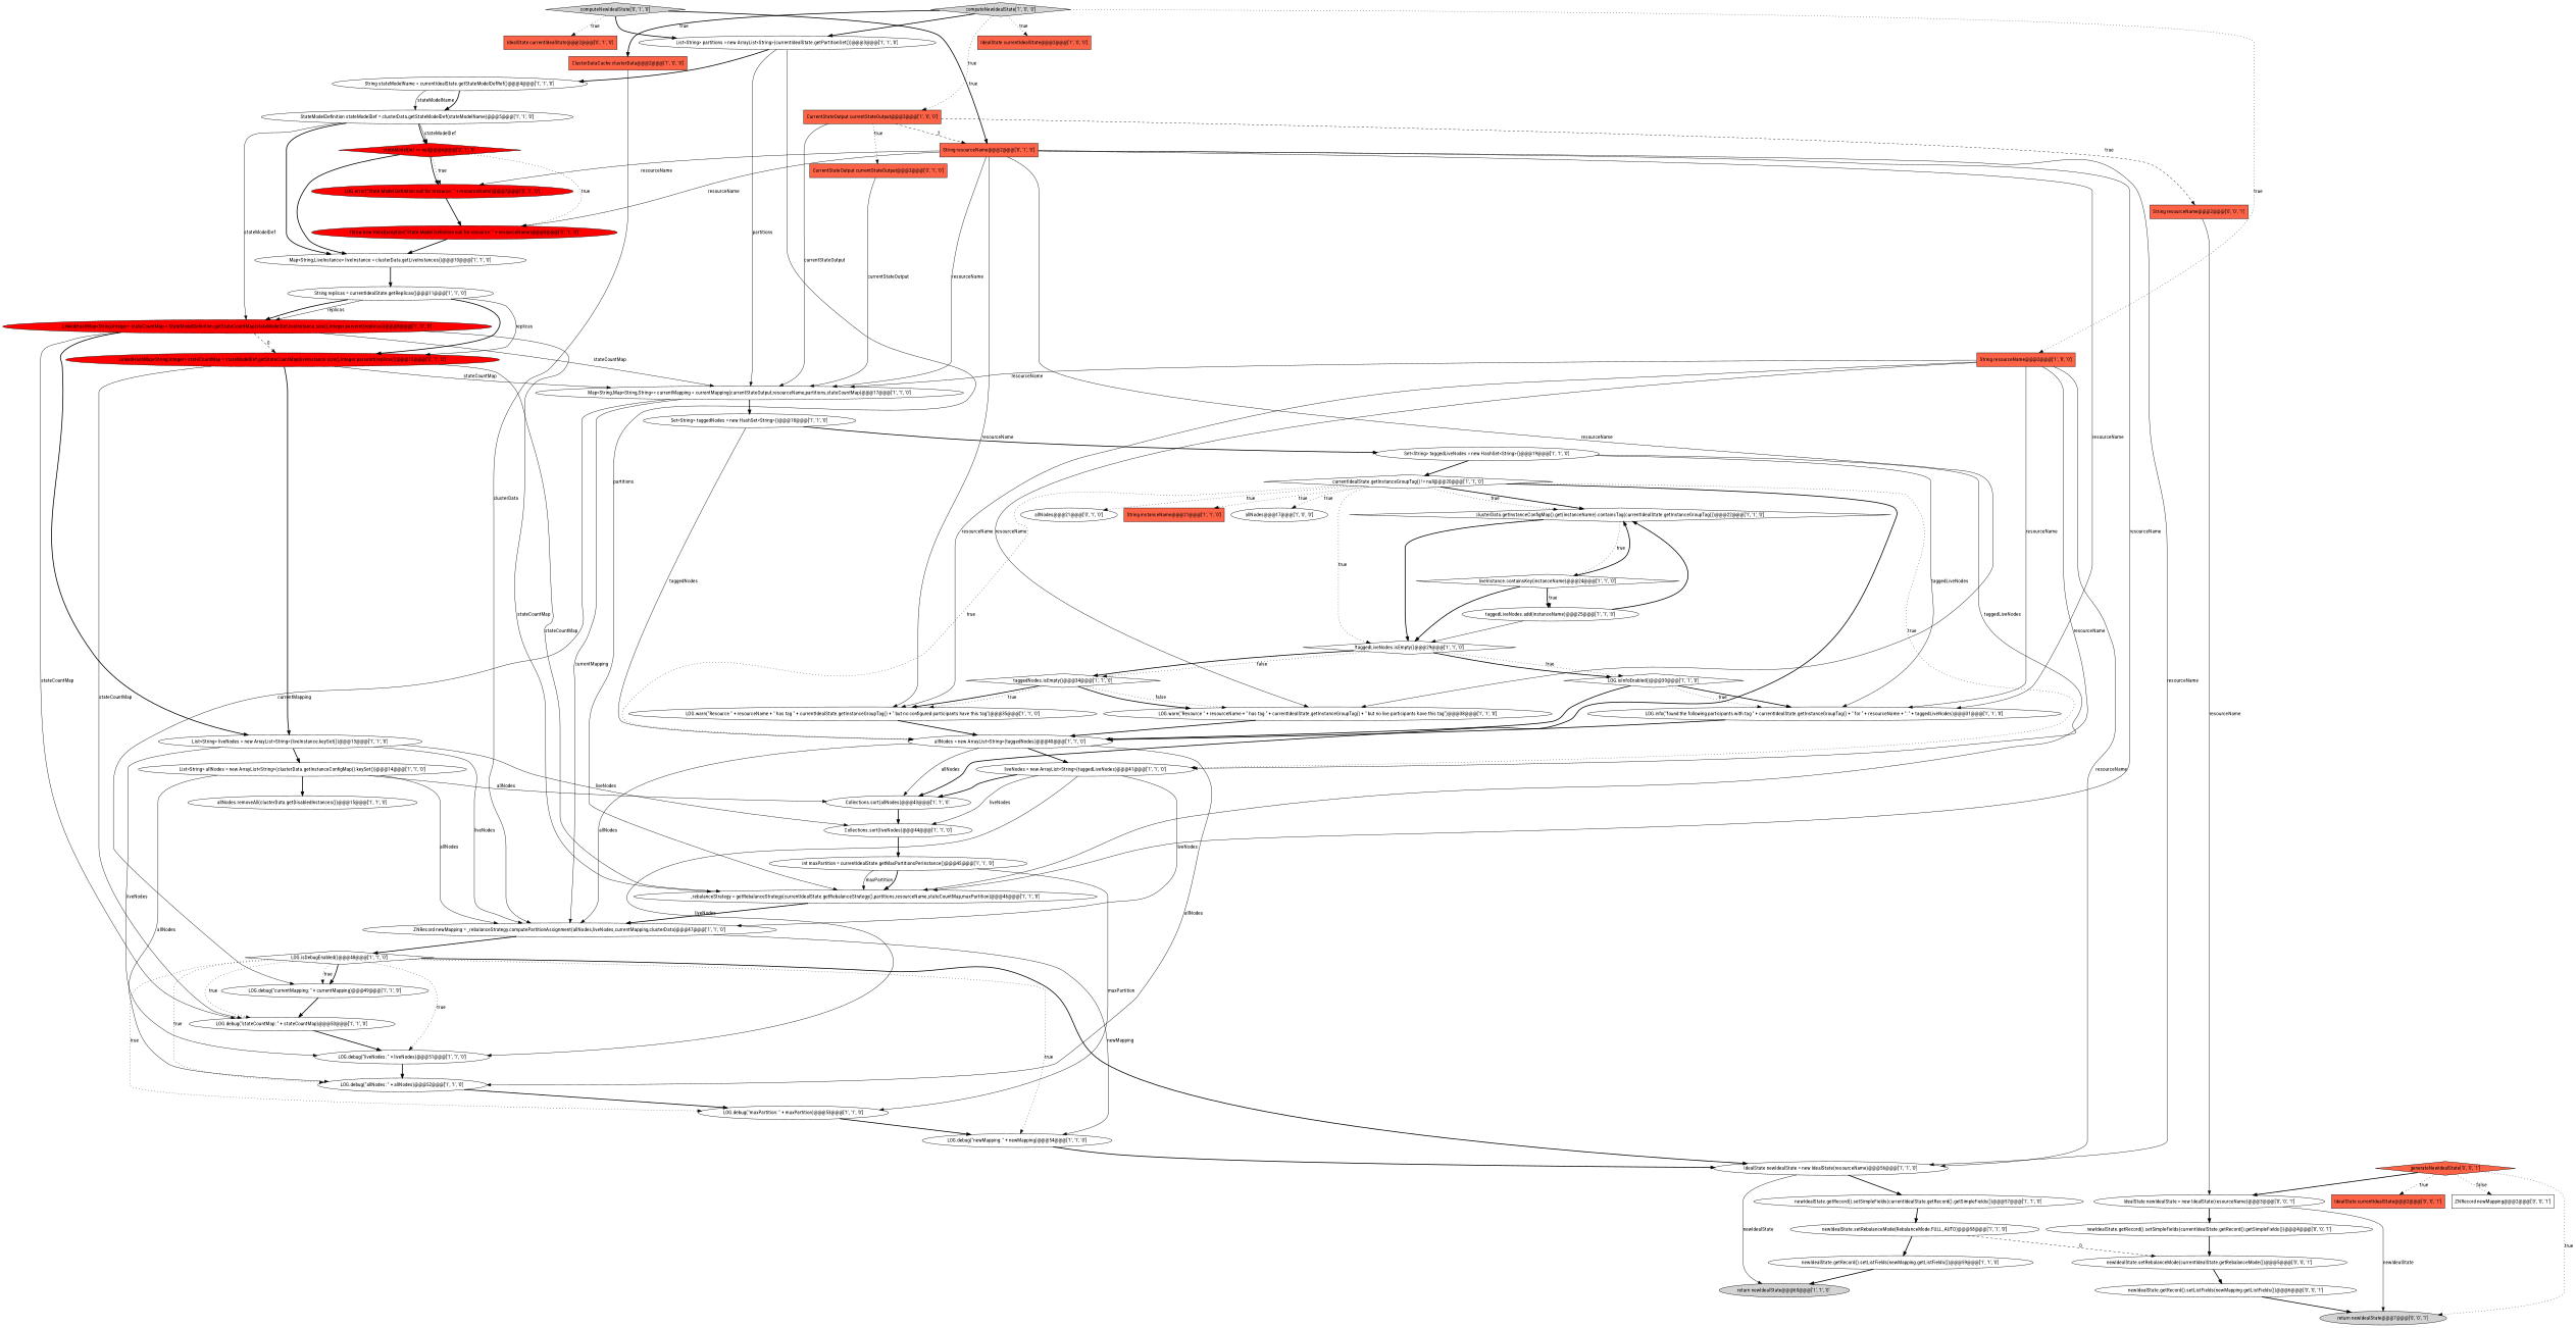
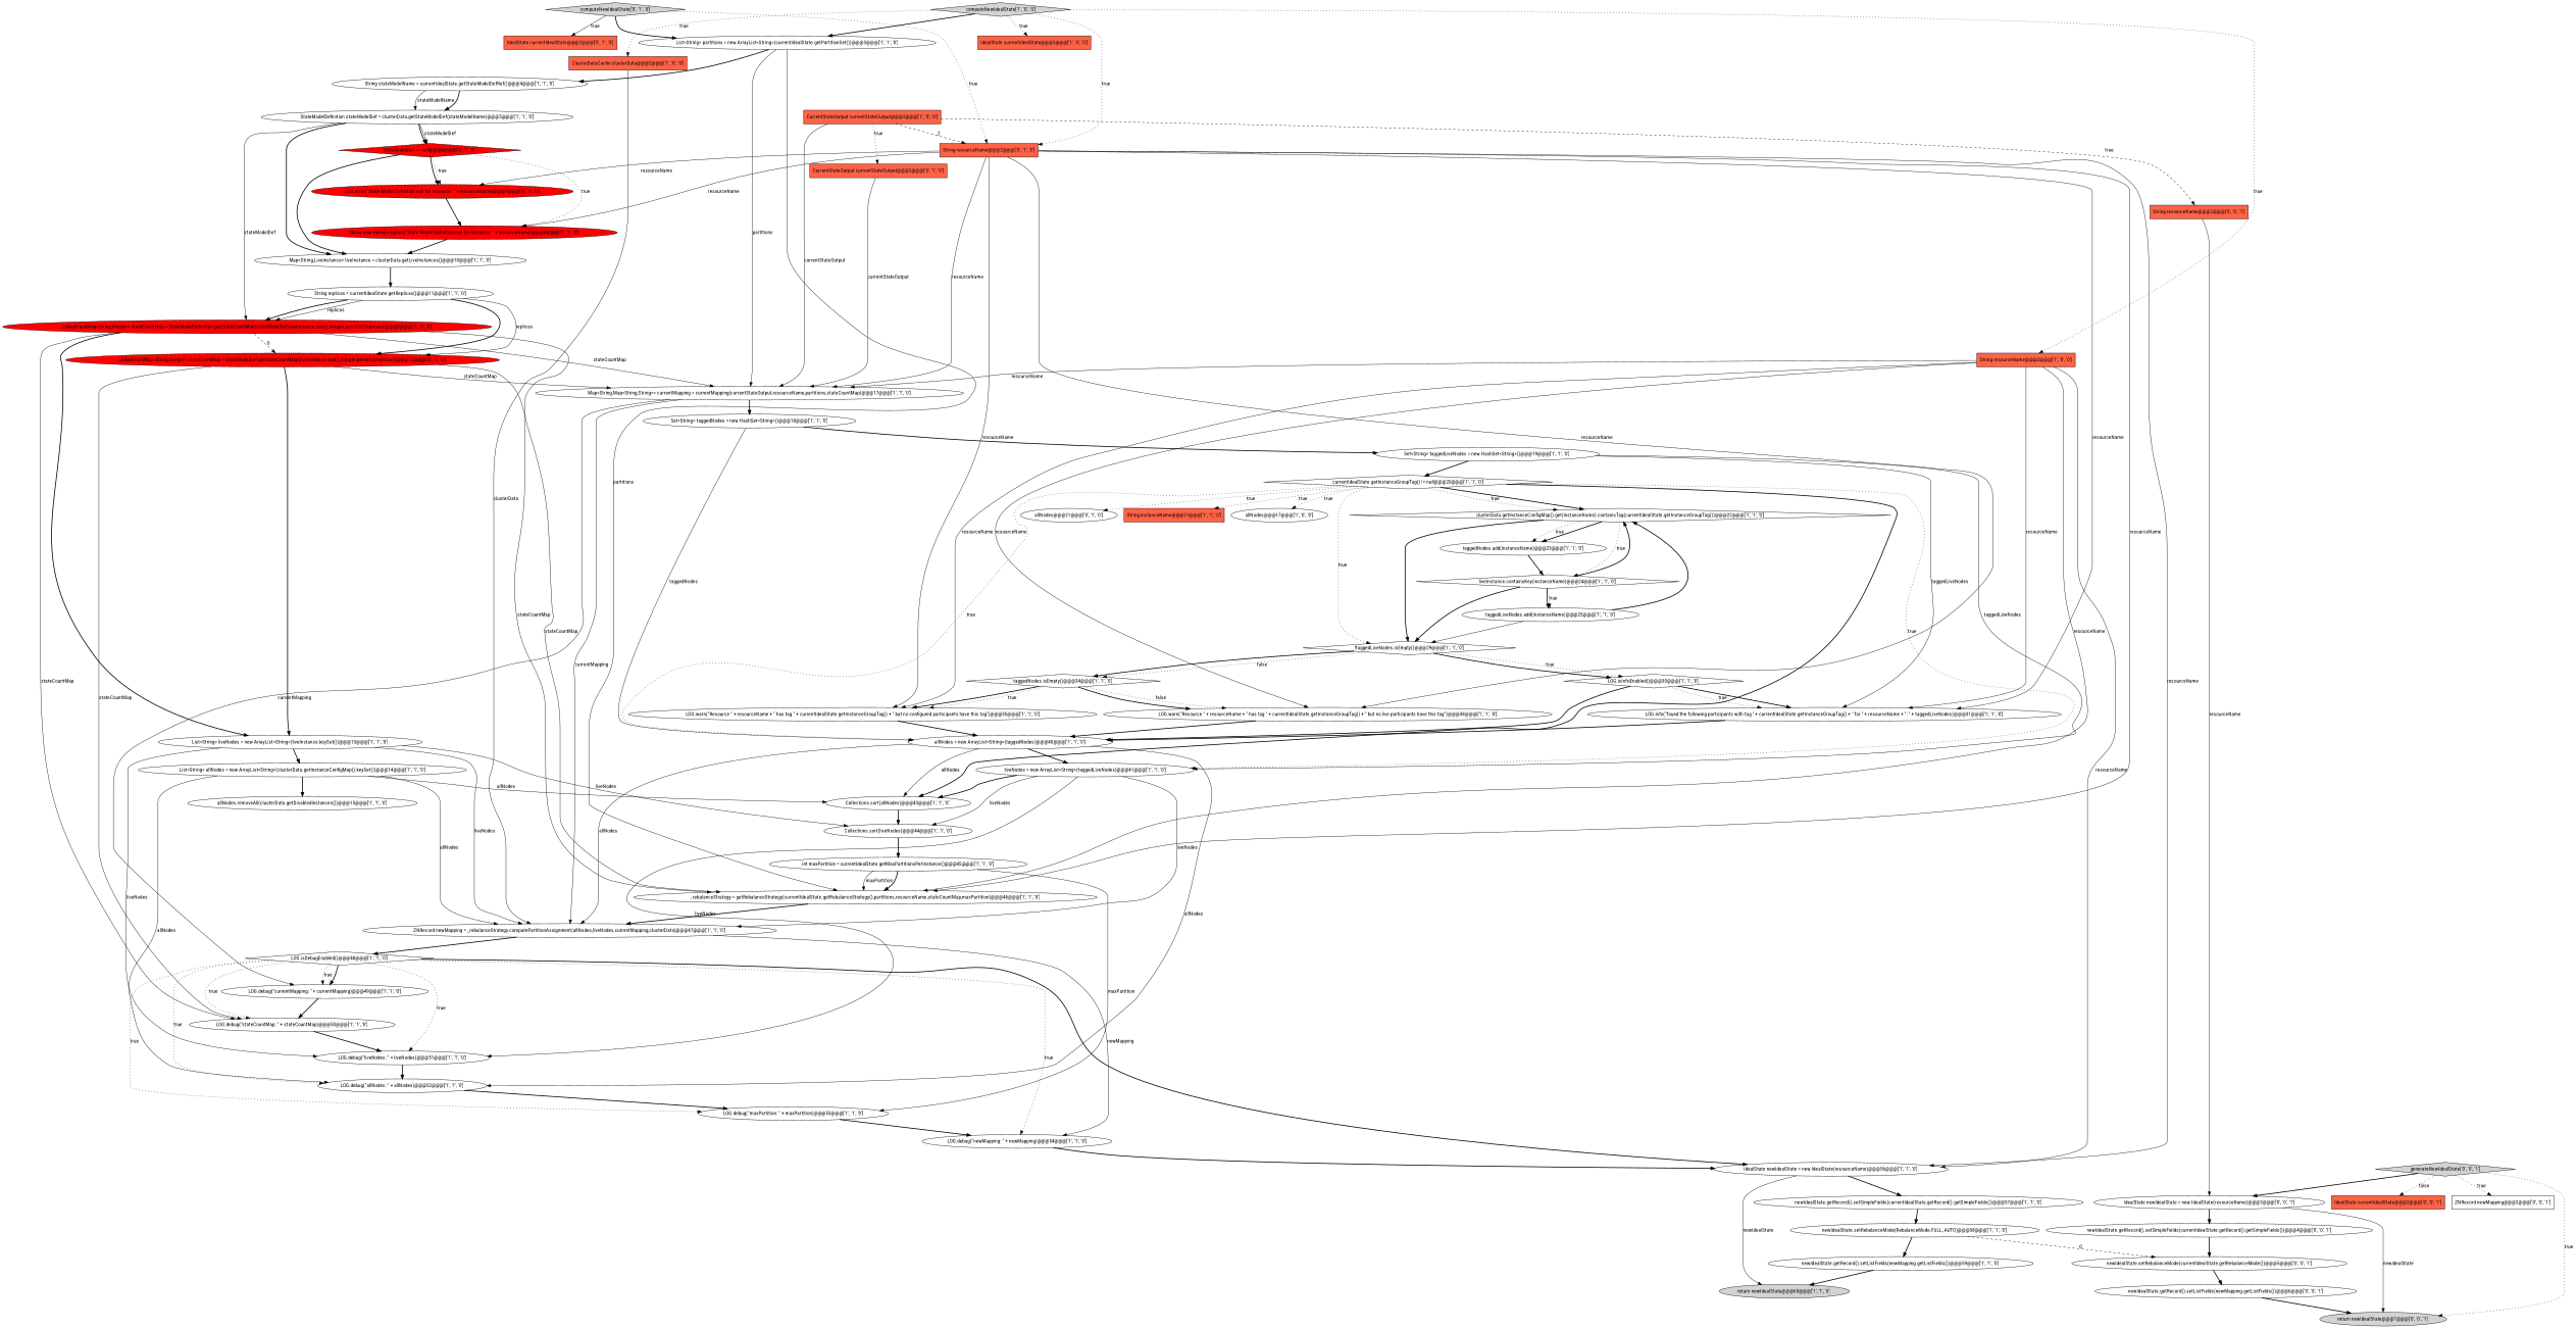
  digraph {
    fontname="Roboto Condensed"
    node [fillcolor=white fontname="Roboto Condensed" shape=ellipse style=filled]
    edge [fontname="Roboto Condensed" style=bold]
    n1 [label="String replicas = currentIdealState.getReplicas()@@@11@@@['1', '1', '0']"]
    n2 [fillcolor=red label="LinkedHashMap<String,Integer> stateCountMap = stateModelDef.getStateCountMap(liveInstance.size(),Integer.parseInt(replicas))@@@12@@@['0', '1', '0']"]
    n3 [fillcolor=red label="LinkedHashMap<String,Integer> stateCountMap = StateModelDefinition.getStateCountMap(stateModelDef,liveInstance.size(),Integer.parseInt(replicas))@@@8@@@['1', '0', '0']"]
    n4 [label="LOG.debug(\"stateCountMap: \" + stateCountMap)@@@50@@@['1', '1', '0']"]
    n5 [label="List<String> liveNodes = new ArrayList<String>(liveInstance.keySet())@@@13@@@['1', '1', '0']"]
    n6 [label="_rebalanceStrategy = getRebalanceStrategy(currentIdealState.getRebalanceStrategy(),partitions,resourceName,stateCountMap,maxPartition)@@@46@@@['1', '1', '0']"]
    n7 [label="Map<String,Map<String,String>> currentMapping = currentMapping(currentStateOutput,resourceName,partitions,stateCountMap)@@@17@@@['1', '1', '0']"]
    n8 [label="ZNRecord newMapping = _rebalanceStrategy.computePartitionAssignment(allNodes,liveNodes,currentMapping,clusterData)@@@47@@@['1', '1', '0']"]
    n9 [label="LOG.isDebugEnabled()@@@48@@@['1', '1', '0']" shape=diamond]
    n10 [label="LOG.debug(\"newMapping: \" + newMapping)@@@54@@@['1', '1', '0']"]
    n11 [label="LOG.debug(\"liveNodes: \" + liveNodes)@@@51@@@['1', '1', '0']"]
    n12 [label="LOG.debug(\"allNodes: \" + allNodes)@@@52@@@['1', '1', '0']"]
    n13 [label="LOG.debug(\"maxPartition: \" + maxPartition)@@@53@@@['1', '1', '0']"]
    n14 [label="LOG.debug(\"currentMapping: \" + currentMapping)@@@49@@@['1', '1', '0']"]
    n15 [label="IdealState newIdealState = new IdealState(resourceName)@@@56@@@['1', '1', '0']"]
    n16 [fillcolor=lightgray label="return newIdealState@@@60@@@['1', '1', '0']"]
    n17 [label="newIdealState.getRecord().setSimpleFields(currentIdealState.getRecord().getSimpleFields())@@@57@@@['1', '1', '0']"]
    n18 [label="String stateModelName = currentIdealState.getStateModelDefRef()@@@4@@@['1', '1', '0']"]
    n19 [label="StateModelDefinition stateModelDef = clusterData.getStateModelDef(stateModelName)@@@5@@@['1', '1', '0']"]
    n20 [label="Map<String,LiveInstance> liveInstance = clusterData.getLiveInstances()@@@10@@@['1', '1', '0']"]
    n21 [fillcolor=red label="stateModelDef == null@@@6@@@['0', '1', '0']" shape=diamond]
    n22 [fillcolor=lightgray label="computeNewIdealState['0', '1', '0']" shape=diamond]
    n23 [fillcolor=tomato label="IdealState currentIdealState@@@2@@@['0', '1', '0']" shape=box]
    n24 [label="List<String> partitions = new ArrayList<String>(currentIdealState.getPartitionSet())@@@3@@@['1', '1', '0']"]
    n25 [fillcolor=tomato label="String resourceName@@@2@@@['0', '1', '0']" shape=box]
    n26 [fillcolor=red label="throw new HelixException(\"State Model Definition null for resource: \" + resourceName)@@@8@@@['0', '1', '0']"]
    n27 [label="LOG.warn(\"Resource \" + resourceName + \" has tag \" + currentIdealState.getInstanceGroupTag() + \" but no live participants have this tag\")@@@38@@@['1', '1', '0']"]
    n28 [label="LOG.warn(\"Resource \" + resourceName + \" has tag \" + currentIdealState.getInstanceGroupTag() + \" but no configured participants have this tag\")@@@35@@@['1', '1', '0']"]
    n29 [label="LOG.info(\"found the following participants with tag \" + currentIdealState.getInstanceGroupTag() + \" for \" + resourceName + \": \" + taggedLiveNodes)@@@31@@@['1', '1', '0']"]
    n30 [fillcolor=red label="LOG.error(\"State Model Definition null for resource: \" + resourceName)@@@7@@@['0', '1', '0']"]
    n31 [fillcolor=tomato label="CurrentStateOutput currentStateOutput@@@2@@@['0', '1', '0']" shape=box]
    n32 [label="allNodes = new ArrayList<String>(taggedNodes)@@@40@@@['1', '1', '0']"]
    n33 [label="liveNodes = new ArrayList<String>(taggedLiveNodes)@@@41@@@['1', '1', '0']"]
    n34 [label="Collections.sort(allNodes)@@@43@@@['1', '1', '0']"]
    n35 [label="Collections.sort(liveNodes)@@@44@@@['1', '1', '0']"]
    n36 [label="newIdealState.getRecord().setListFields(newMapping.getListFields())@@@59@@@['1', '1', '0']"]
    n37 [label="List<String> allNodes = new ArrayList<String>(clusterData.getInstanceConfigMap().keySet())@@@14@@@['1', '1', '0']"]
    n38 [label="Set<String> taggedNodes = new HashSet<String>()@@@18@@@['1', '1', '0']"]
    n39 [label="allNodes@@@17@@@['1', '0', '0']"]
    n40 [fillcolor=lightgray label="computeNewIdealState['1', '0', '0']" shape=diamond]
    n41 [fillcolor=tomato label="String resourceName@@@2@@@['1', '0', '0']" shape=box]
    n42 [fillcolor=tomato label="ClusterDataCache clusterData@@@2@@@['1', '0', '0']" shape=box]
    n43 [fillcolor=tomato label="IdealState currentIdealState@@@2@@@['1', '0', '0']" shape=box]
    n44 [fillcolor=tomato label="CurrentStateOutput currentStateOutput@@@2@@@['1', '0', '0']" shape=box]
    n45 [fillcolor=tomato label="String resourceName@@@2@@@['0', '0', '1']" shape=box]
    n46 [label="newIdealState.getRecord().setSimpleFields(currentIdealState.getRecord().getSimpleFields())@@@4@@@['0', '0', '1']"]
    n47 [label="newIdealState.setRebalanceMode(currentIdealState.getRebalanceMode())@@@5@@@['0', '0', '1']"]
    n48 [label="newIdealState.getRecord().setListFields(newMapping.getListFields())@@@6@@@['0', '0', '1']"]
    n49 [label="allNodes.removeAll(clusterData.getDisabledInstances())@@@15@@@['1', '1', '0']"]
    n50 [label="int maxPartition = currentIdealState.getMaxPartitionsPerInstance()@@@45@@@['1', '1', '0']"]
    n51 [label="currentIdealState.getInstanceGroupTag() != null@@@20@@@['1', '1', '0']" shape=diamond]
    n52 [label="clusterData.getInstanceConfigMap().get(instanceName).containsTag(currentIdealState.getInstanceGroupTag())@@@22@@@['1', '1', '0']" shape=diamond]
    n53 [label="!taggedLiveNodes.isEmpty()@@@29@@@['1', '1', '0']" shape=diamond]
    n54 [label="allNodes@@@21@@@['0', '1', '0']"]
    n55 [fillcolor=tomato label="String instanceName@@@21@@@['1', '1', '0']" shape=box]
+   n56 [label="taggedNodes.add(instanceName)@@@23@@@['1', '1', '0']"]
    n57 [label="liveInstance.containsKey(instanceName)@@@24@@@['1', '1', '0']" shape=diamond]
    n58 [label="taggedNodes.isEmpty()@@@34@@@['1', '1', '0']" shape=diamond]
    n59 [label="LOG.isInfoEnabled()@@@30@@@['1', '1', '0']" shape=diamond]
    n60 [label="taggedLiveNodes.add(instanceName)@@@25@@@['1', '1', '0']"]
    n61 [label="ZNRecord newMapping@@@2@@@['0', '0', '1']" shape=box]
    n62 [fillcolor=lightgray label="return newIdealState@@@7@@@['0', '0', '1']"]
    n63 [label="IdealState newIdealState = new IdealState(resourceName)@@@3@@@['0', '0', '1']"]
    n64 [label="Set<String> taggedLiveNodes = new HashSet<String>()@@@19@@@['1', '1', '0']"]
    n65 [fillcolor=tomato label="IdealState currentIdealState@@@2@@@['0', '0', '1']" shape=box]
-   n66 [fillcolor=tomato label="generateNewIdealState['0', '0', '1']" shape=diamond]
+   n66 [fillcolor=lightgray label="generateNewIdealState['0', '0', '1']" shape=diamond]
    n67 [label="newIdealState.setRebalanceMode(RebalanceMode.FULL_AUTO)@@@58@@@['1', '1', '0']"]
    n1 -> n2 [label=replicas style=solid]
    n1 -> n2
    n1 -> n3 [label=replicas style=solid]
    n1 -> n3
    n2 -> n4 [label=stateCountMap style=solid]
    n2 -> n5
    n2 -> n6 [label=stateCountMap style=solid]
    n2 -> n7 [label=stateCountMap style=solid]
    n3 -> n2 [label=0 style=dashed]
    n3 -> n4 [label=stateCountMap style=solid]
    n3 -> n5
    n3 -> n6 [label=stateCountMap style=solid]
    n3 -> n7 [label=stateCountMap style=solid]
    n4 -> n11
    n5 -> n8 [label=liveNodes style=solid]
    n5 -> n11 [label=liveNodes style=solid]
    n5 -> n35 [label=liveNodes style=solid]
    n5 -> n37
    n6 -> n8
    n7 -> n8 [label=currentMapping style=solid]
    n7 -> n14 [label=currentMapping style=solid]
    n7 -> n38
    n8 -> n9
    n8 -> n10 [label=newMapping style=solid]
    n9 -> n4 [label=true style=dotted]
    n9 -> n10 [label=true style=dotted]
    n9 -> n11 [label=true style=dotted]
    n9 -> n12 [label=true style=dotted]
    n9 -> n13 [label=true style=dotted]
    n9 -> n14
    n9 -> n14 [label=true style=dotted]
    n9 -> n15
    n10 -> n15
    n11 -> n12
    n12 -> n13
    n13 -> n10
    n14 -> n4
    n15 -> n16 [label=newIdealState style=solid]
    n15 -> n17
    n17 -> n67
    n18 -> n19 [label=stateModelName style=solid]
    n18 -> n19
    n19 -> n3 [label=stateModelDef style=solid]
    n19 -> n20
    n19 -> n21 [label=stateModelDef style=solid]
    n19 -> n21
    n20 -> n1
    n21 -> n20
    n21 -> n26 [label=true style=dotted]
    n21 -> n30 [label=true style=dotted]
    n21 -> n30
-   n22 -> n23 [label=true style=dotted]
+   n22 -> n23 [label=true style=solid]
    n22 -> n24
-   n22 -> n25 [label=true]
+   n22 -> n25 [label=true style=dotted]
    n24 -> n6 [label=partitions style=solid]
    n24 -> n7 [label=partitions style=solid]
    n24 -> n18
    n25 -> n6 [label=resourceName style=solid]
    n25 -> n7 [label=resourceName style=solid]
    n25 -> n15 [label=resourceName style=solid]
    n25 -> n26 [label=resourceName style=solid]
    n25 -> n27 [label=resourceName style=solid]
    n25 -> n28 [label=resourceName style=solid]
    n25 -> n29 [label=resourceName style=solid]
    n25 -> n30 [label=resourceName style=solid]
    n26 -> n20
    n27 -> n32
    n28 -> n32
    n29 -> n32
    n30 -> n26
    n31 -> n7 [label=currentStateOutput style=solid]
    n32 -> n8 [label=allNodes style=solid]
    n32 -> n12 [label=allNodes style=solid]
    n32 -> n33
    n32 -> n34 [label=allNodes style=solid]
    n33 -> n8 [label=liveNodes style=solid]
    n33 -> n11 [label=liveNodes style=solid]
    n33 -> n34
    n33 -> n35 [label=liveNodes style=solid]
    n34 -> n35
    n35 -> n50
    n36 -> n16
    n37 -> n8 [label=allNodes style=solid]
    n37 -> n12 [label=allNodes style=solid]
    n37 -> n34 [label=allNodes style=solid]
    n37 -> n49
    n38 -> n32 [label=taggedNodes style=solid]
    n38 -> n64
    n40 -> n24
    n40 -> n41 [label=true style=dotted]
-   n40 -> n42 [label=true]
+   n40 -> n42 [label=true style=dotted]
    n40 -> n43 [label=true style=dotted]
-   n40 -> n44 [label=true style=dotted]
+   n40 -> n25 [label=true style=dotted]
    n41 -> n6 [label=resourceName style=solid]
    n41 -> n7 [label=resourceName style=solid]
    n41 -> n15 [label=resourceName style=solid]
    n41 -> n27 [label=resourceName style=solid]
    n41 -> n28 [label=resourceName style=solid]
    n41 -> n29 [label=resourceName style=solid]
    n42 -> n8 [label=clusterData style=solid]
    n44 -> n7 [label=currentStateOutput style=solid]
    n44 -> n25 [label=2 style=dashed]
    n44 -> n31 [label=true style=dotted]
    n44 -> n45 [label=true style=dashed]
    n45 -> n63 [label=resourceName style=solid]
    n46 -> n47
    n47 -> n48
    n48 -> n62
    n50 -> n6 [label=maxPartition style=solid]
    n50 -> n6
    n50 -> n13 [label=maxPartition style=solid]
    n51 -> n32 [label=true style=dotted]
    n51 -> n33 [label=true style=dotted]
    n51 -> n34
    n51 -> n39 [label=true style=dotted]
    n51 -> n52
    n51 -> n52 [label=true style=dotted]
    n51 -> n53 [label=true style=dotted]
    n51 -> n54 [label=true style=dotted]
    n51 -> n55 [label=true style=dotted]
    n52 -> n53
+   n52 -> n56
+   n52 -> n56 [label=true style=dotted]
    n52 -> n57 [label=true style=dotted]
    n53 -> n58 [label=false style=dotted]
    n53 -> n58
    n53 -> n59 [label=true style=dotted]
    n53 -> n59
+   n56 -> n57
    n57 -> n52
    n57 -> n53
    n57 -> n60 [label=true style=dotted]
    n57 -> n60
    n58 -> n27
    n58 -> n27 [label=false style=dotted]
    n58 -> n28
    n58 -> n28 [label=true style=dotted]
    n59 -> n29
    n59 -> n29 [label=true style=dotted]
    n59 -> n32
    n60 -> n52
    n60 -> n53 [style=solid]
    n63 -> n46
    n63 -> n62 [label=newIdealState style=solid]
    n64 -> n29 [label=taggedLiveNodes style=solid]
    n64 -> n33 [label=taggedLiveNodes style=solid]
    n64 -> n51
-   n66 -> n61 [label=false style=dotted]
+   n66 -> n61 [label=true style=dotted]
    n66 -> n62 [label=true style=dotted]
    n66 -> n63
-   n66 -> n65 [label=true style=dotted]
+   n66 -> n65 [label=false style=dotted]
    n67 -> n36
    n67 -> n47 [label=0 style=dashed]
  }
